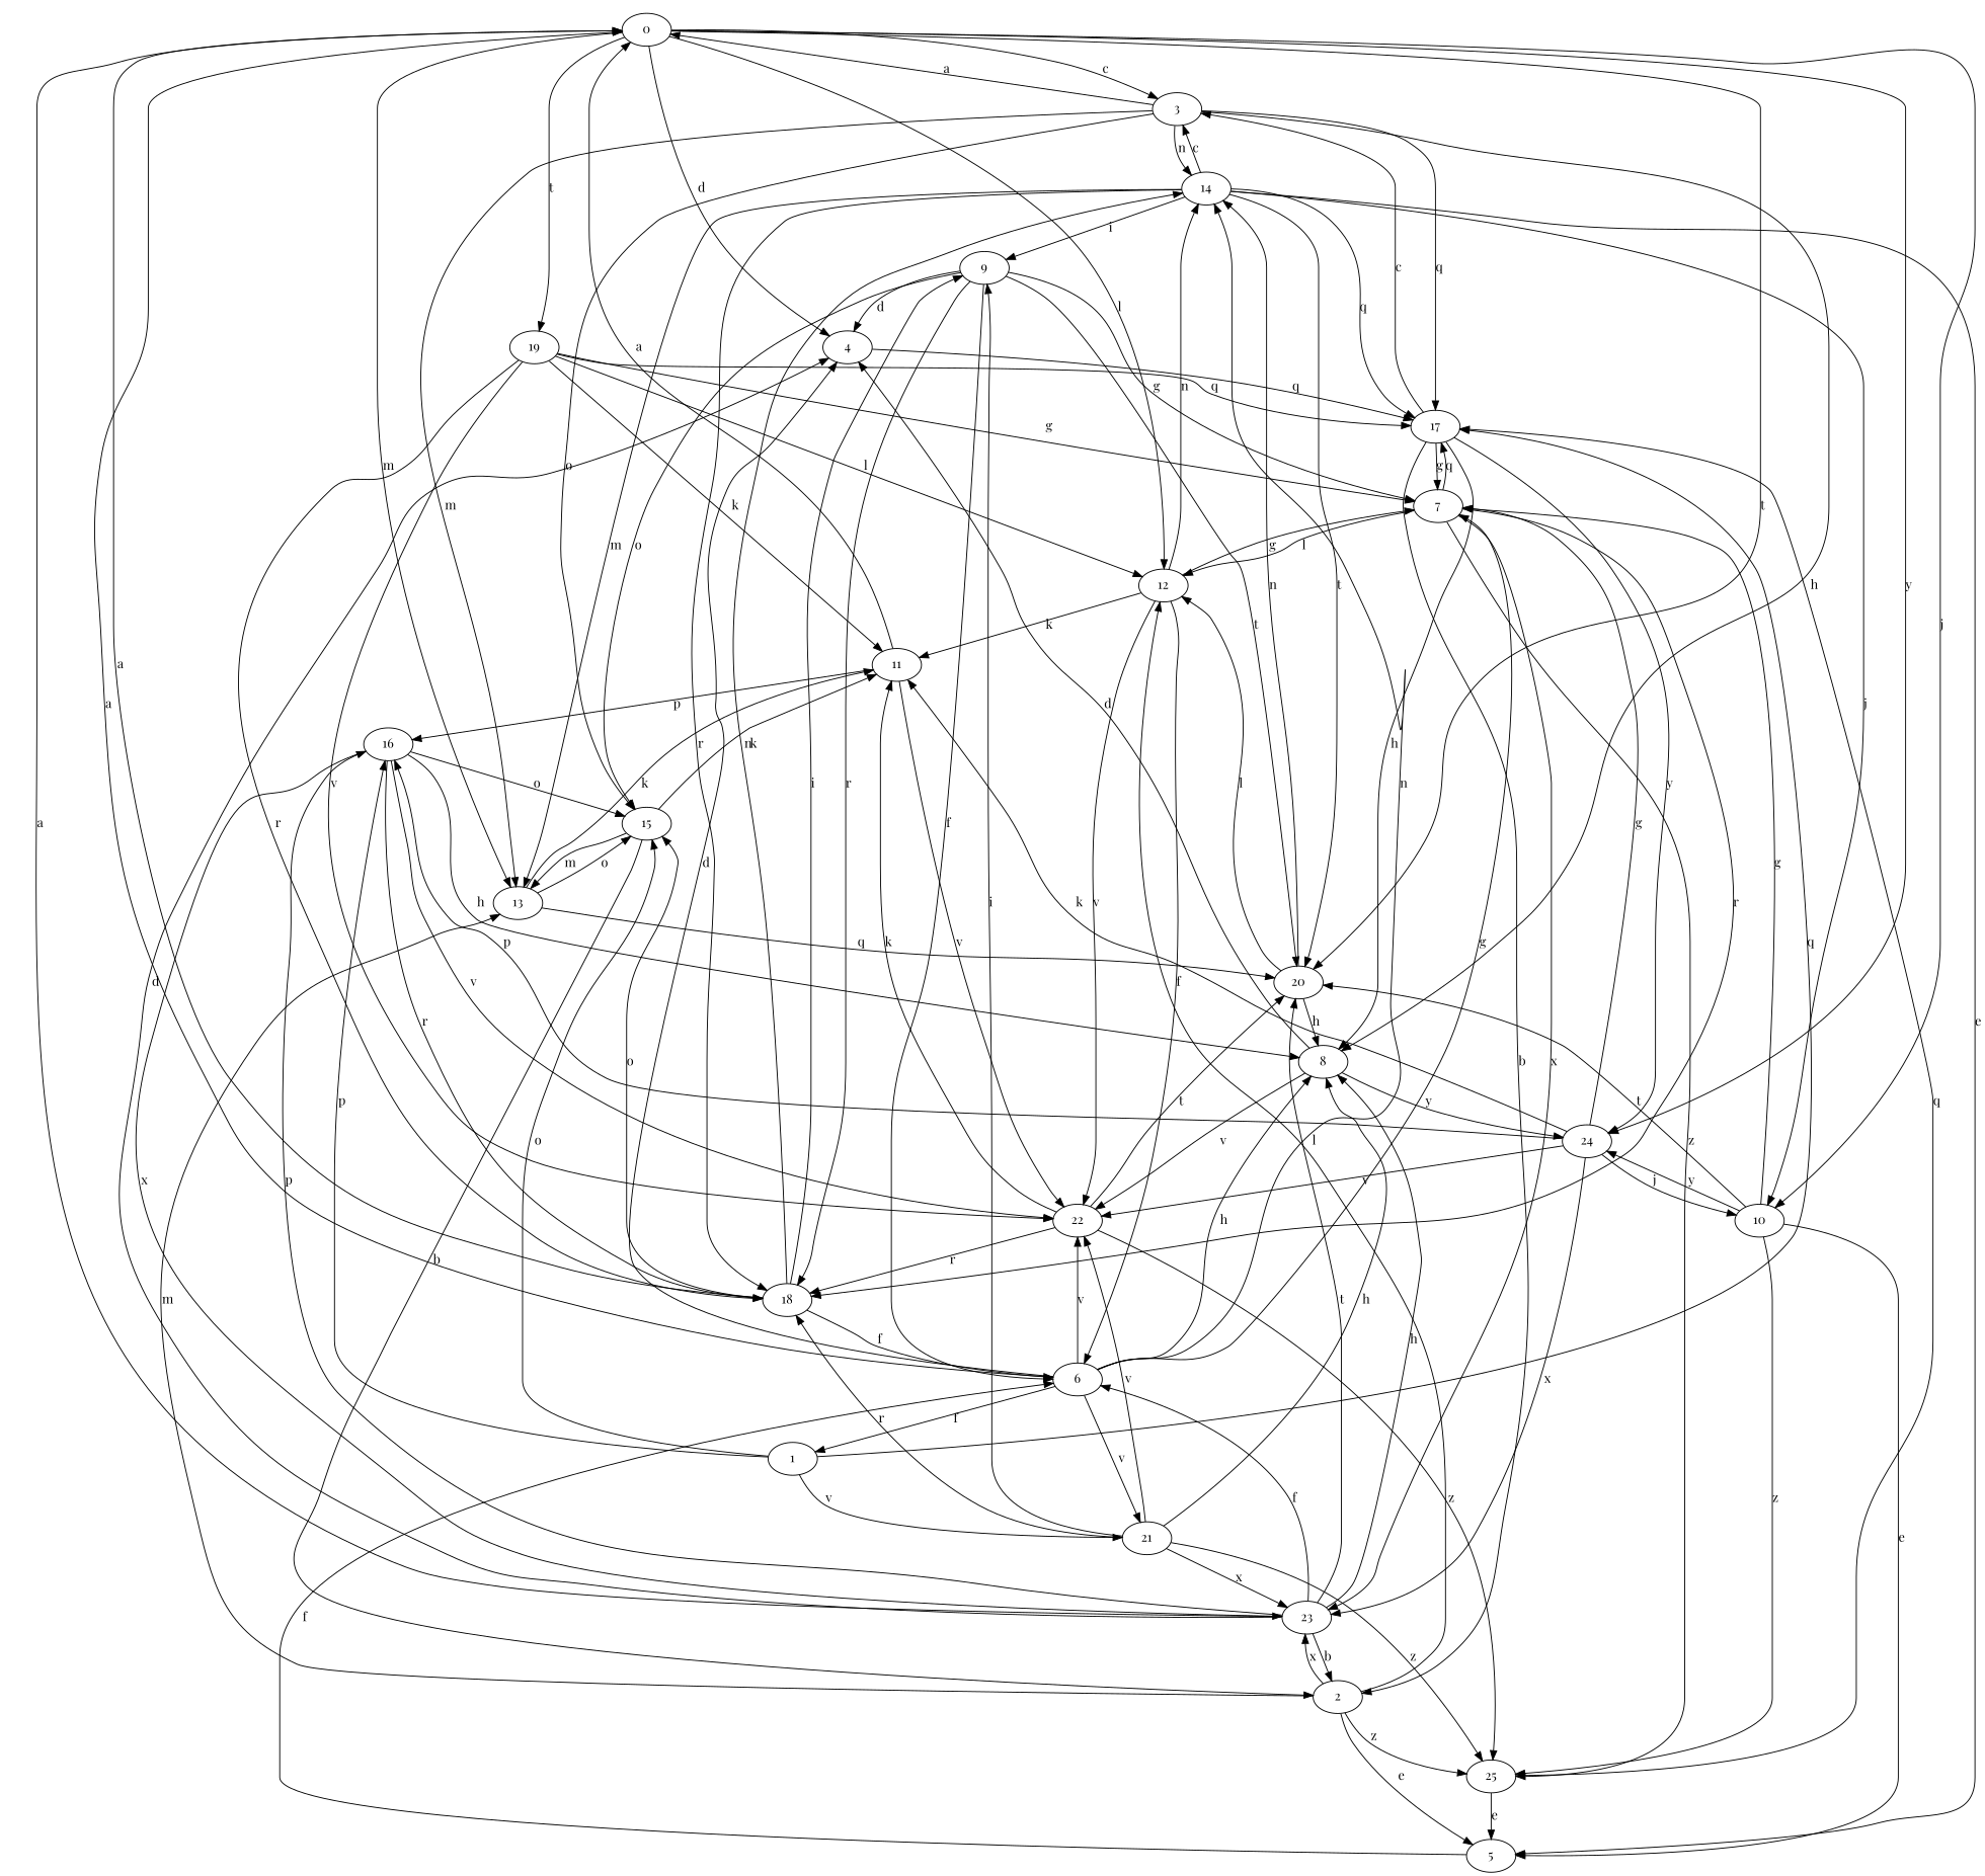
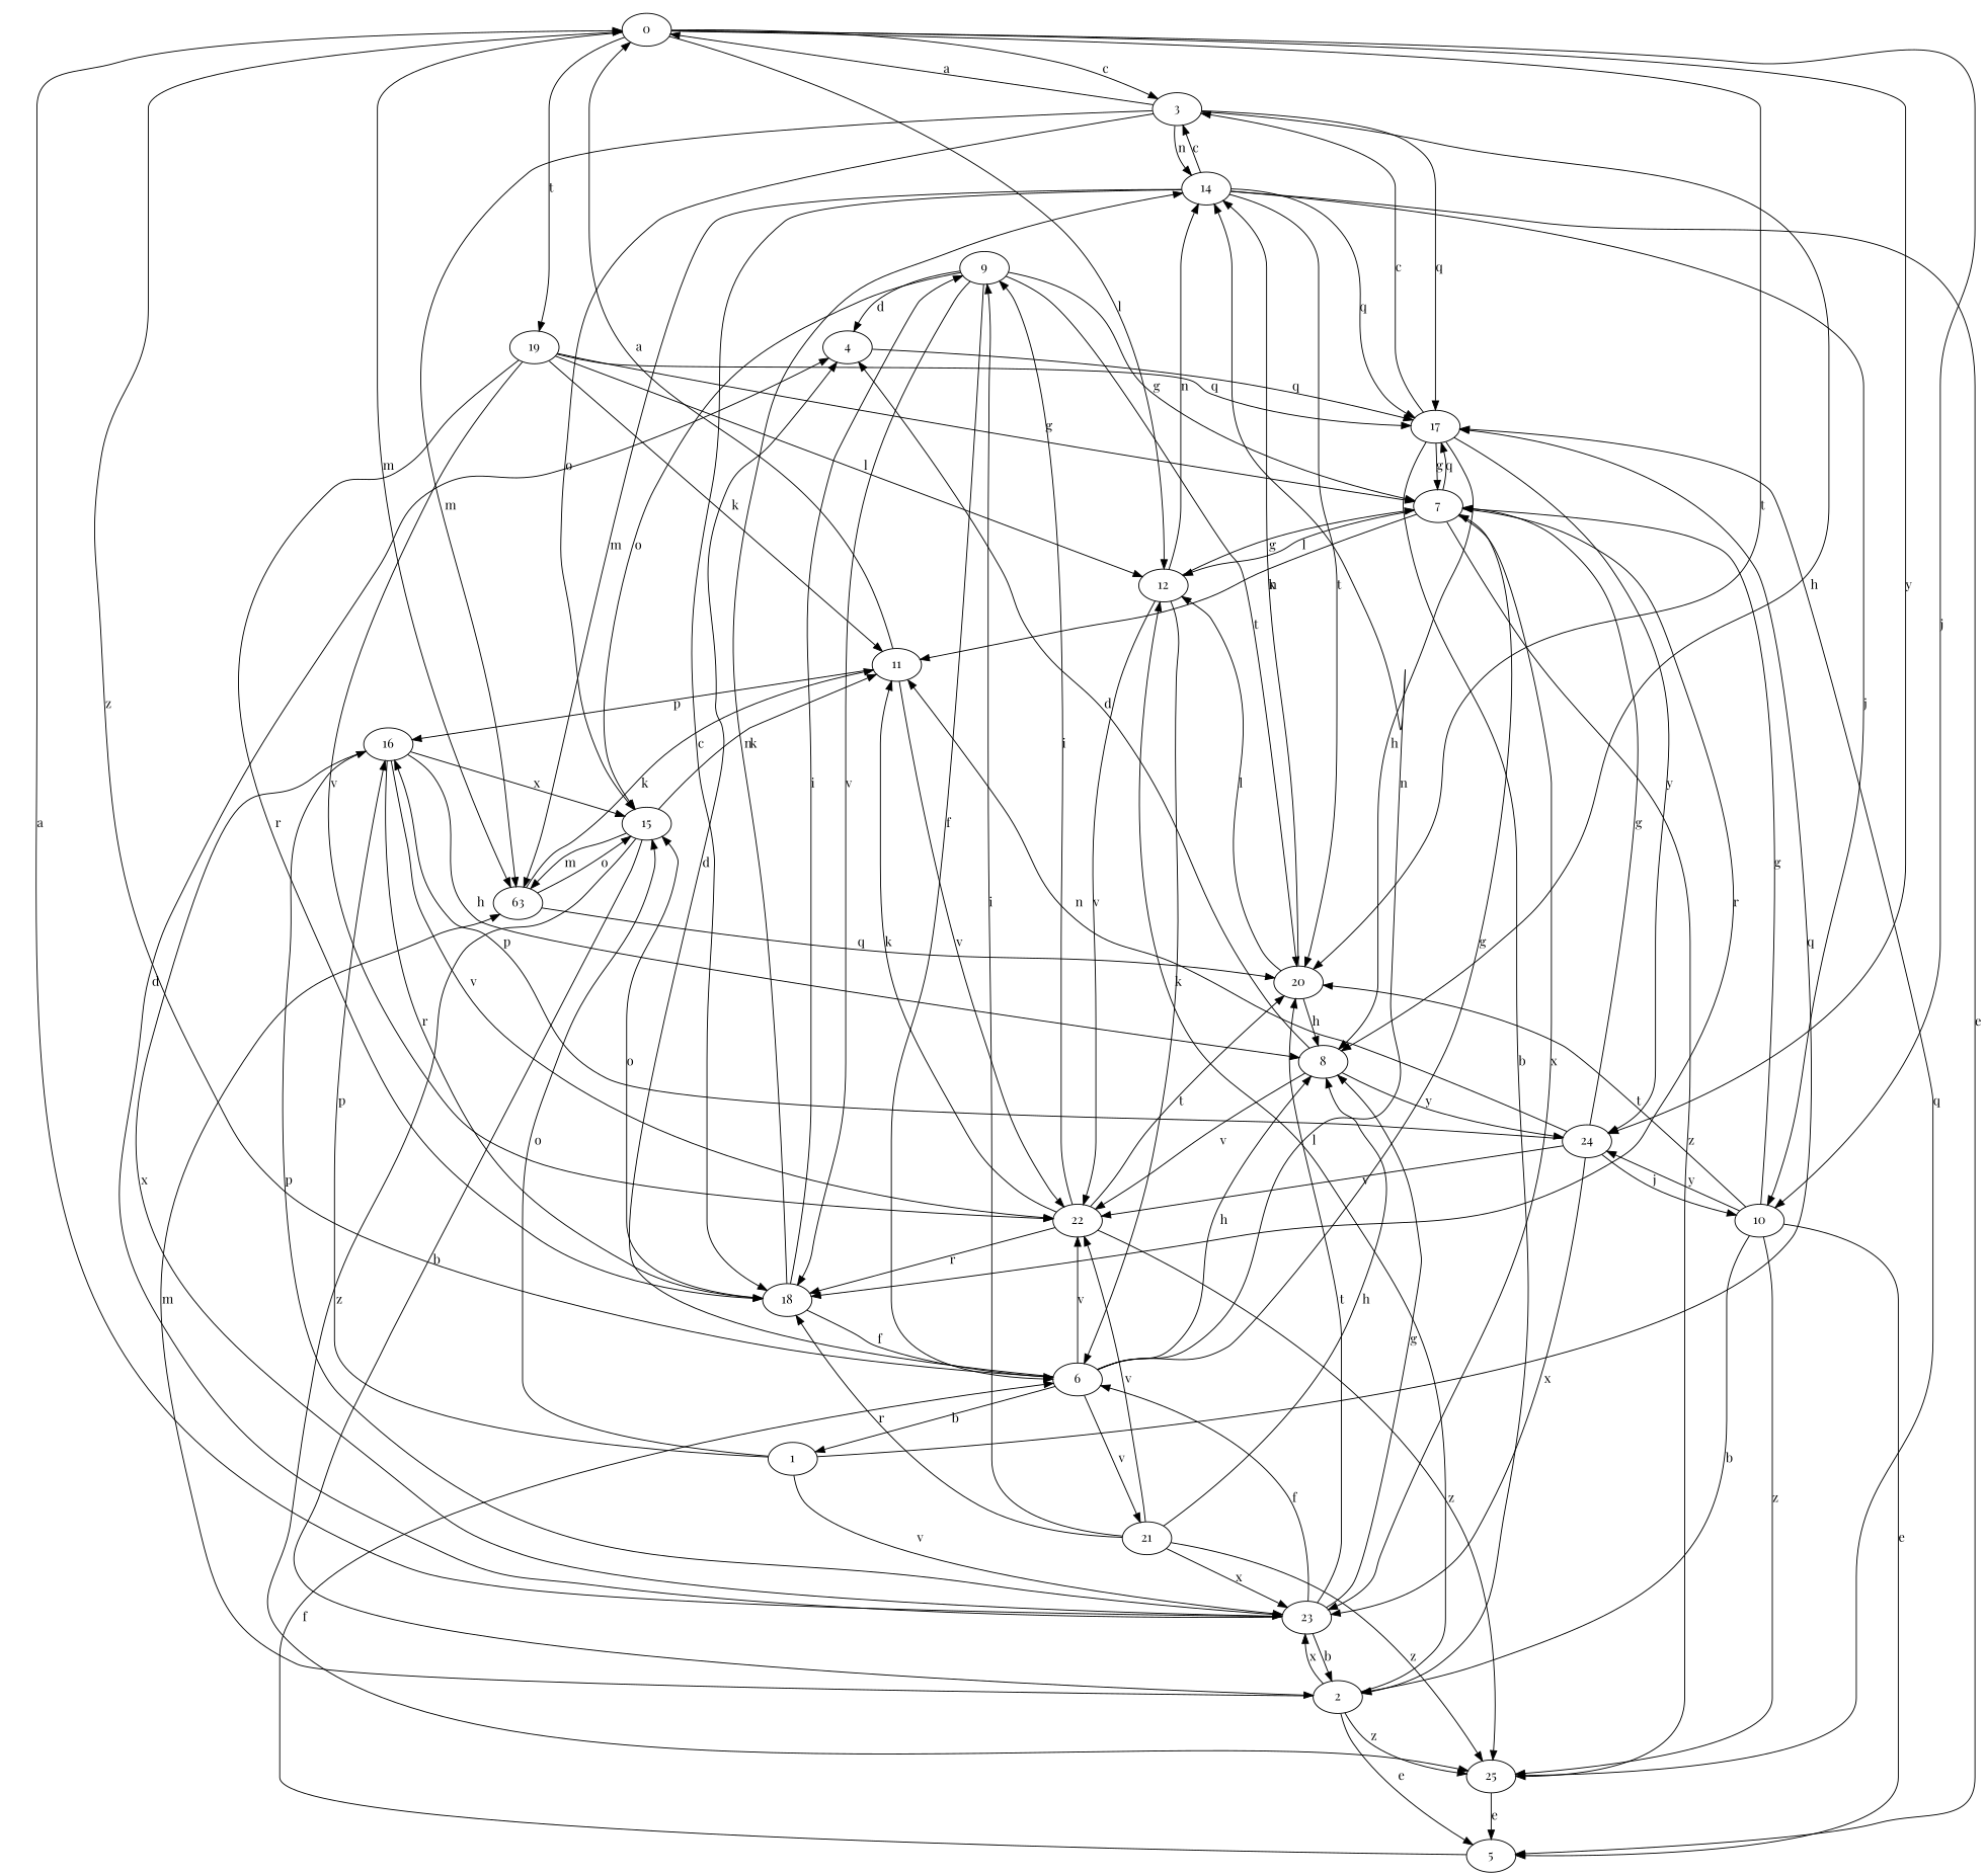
  strict digraph {
    fontname="Playfair Display"
    node [fontname="Playfair Display"]
    edge [fontname="Playfair Display"]
    0
    3
    4
    10
    12
-   13
+   13 [label=63]
    19
    20
    24
    15
    17
    8
    14
    2
    5
    25
    7
    6
    22
    11
    18
    23
    16
    1
    21
    9
    0 -> 3 [label=c]
-   0 -> 4 [label=d]
    0 -> 10 [label=j]
    0 -> 12 [label=l]
    0 -> 13 [label=m]
    0 -> 19 [label=t]
    0 -> 20 [label=t]
    0 -> 24 [label=y]
    3 -> 0 [label=a]
    3 -> 13 [label=m]
    3 -> 15 [label=o]
    3 -> 17 [label=q]
    3 -> 8 [label=h]
    3 -> 14 [label=n]
    4 -> 17 [label=q]
    10 -> 20 [label=t]
    10 -> 24 [label=y]
+   10 -> 2 [label=b]
    10 -> 5 [label=e]
    10 -> 25 [label=z]
    10 -> 7 [label=g]
    12 -> 14 [label=n]
    12 -> 7 [label=g]
-   12 -> 6 [label=f]
+   12 -> 6 [label=k]
    12 -> 22 [label=v]
    13 -> 20 [label=q]
    13 -> 15 [label=o]
    13 -> 11 [label=k]
    19 -> 12 [label=l]
    19 -> 17 [label=q]
    19 -> 7 [label=g]
    19 -> 22 [label=v]
    19 -> 11 [label=k]
    19 -> 18 [label=r]
    20 -> 12 [label=l]
    20 -> 8 [label=h]
    20 -> 14 [label=n]
    24 -> 10 [label=j]
    24 -> 7 [label=g]
    24 -> 22 [label=v]
-   24 -> 11 [label=k]
+   24 -> 11 [label=n]
    24 -> 23 [label=x]
    24 -> 16 [label=p]
    15 -> 13 [label=m]
    15 -> 2 [label=b]
+   15 -> 25 [label=z]
    15 -> 11 [label=k]
    17 -> 3 [label=c]
    17 -> 24 [label=y]
    17 -> 8 [label=h]
    17 -> 2 [label=b]
    17 -> 7 [label=g]
    8 -> 4 [label=d]
    8 -> 24 [label=y]
    8 -> 22 [label=v]
    14 -> 3 [label=c]
    14 -> 10 [label=j]
    14 -> 13 [label=m]
    14 -> 20 [label=t]
    14 -> 17 [label=q]
    14 -> 5 [label=e]
-   14 -> 18 [label=r]
+   14 -> 18 [label=c]
    2 -> 12 [label=l]
    2 -> 13 [label=m]
    2 -> 5 [label=e]
    2 -> 25 [label=z]
    2 -> 23 [label=x]
    5 -> 6 [label=f]
    25 -> 17 [label=q]
    25 -> 5 [label=e]
    7 -> 12 [label=l]
    7 -> 17 [label=q]
    7 -> 25 [label=z]
-   12 -> 11 [label=k]
+   7 -> 11 [label=k]
    7 -> 18 [label=r]
    7 -> 23 [label=x]
-   6 -> 0 [label=a]
+   6 -> 0 [label=z]
    6 -> 4 [label=d]
    6 -> 8 [label=h]
    6 -> 14 [label=n]
    6 -> 7 [label=g]
    6 -> 22 [label=v]
-   6 -> 1 [label=f]
+   6 -> 1 [label=b]
    6 -> 21 [label=v]
    22 -> 20 [label=t]
    22 -> 25 [label=z]
    22 -> 11 [label=k]
    22 -> 18 [label=r]
-   14 -> 9 [label=i]
+   22 -> 9 [label=i]
    11 -> 0 [label=a]
    11 -> 22 [label=v]
    11 -> 16 [label=p]
-   18 -> 0 [label=a]
    18 -> 15 [label=o]
    18 -> 14 [label=n]
    18 -> 6 [label=f]
    18 -> 9 [label=i]
    23 -> 0 [label=a]
    23 -> 4 [label=d]
    23 -> 20 [label=t]
-   23 -> 8 [label=h]
+   23 -> 8 [label=g]
    23 -> 2 [label=b]
    23 -> 6 [label=f]
    23 -> 16 [label=p]
-   16 -> 15 [label=o]
+   16 -> 15 [label=x]
    16 -> 8 [label=h]
    16 -> 22 [label=v]
    16 -> 18 [label=r]
    16 -> 23 [label=x]
    1 -> 15 [label=o]
    1 -> 17 [label=q]
    1 -> 16 [label=p]
-   1 -> 21 [label=v]
+   1 -> 23 [label=v]
    21 -> 8 [label=h]
    21 -> 25 [label=z]
    21 -> 22 [label=v]
    21 -> 18 [label=r]
    21 -> 23 [label=x]
    21 -> 9 [label=i]
    9 -> 4 [label=d]
    9 -> 20 [label=t]
    9 -> 15 [label=o]
    9 -> 7 [label=g]
    9 -> 6 [label=f]
-   9 -> 18 [label=r]
+   9 -> 18 [label=v]
  }
